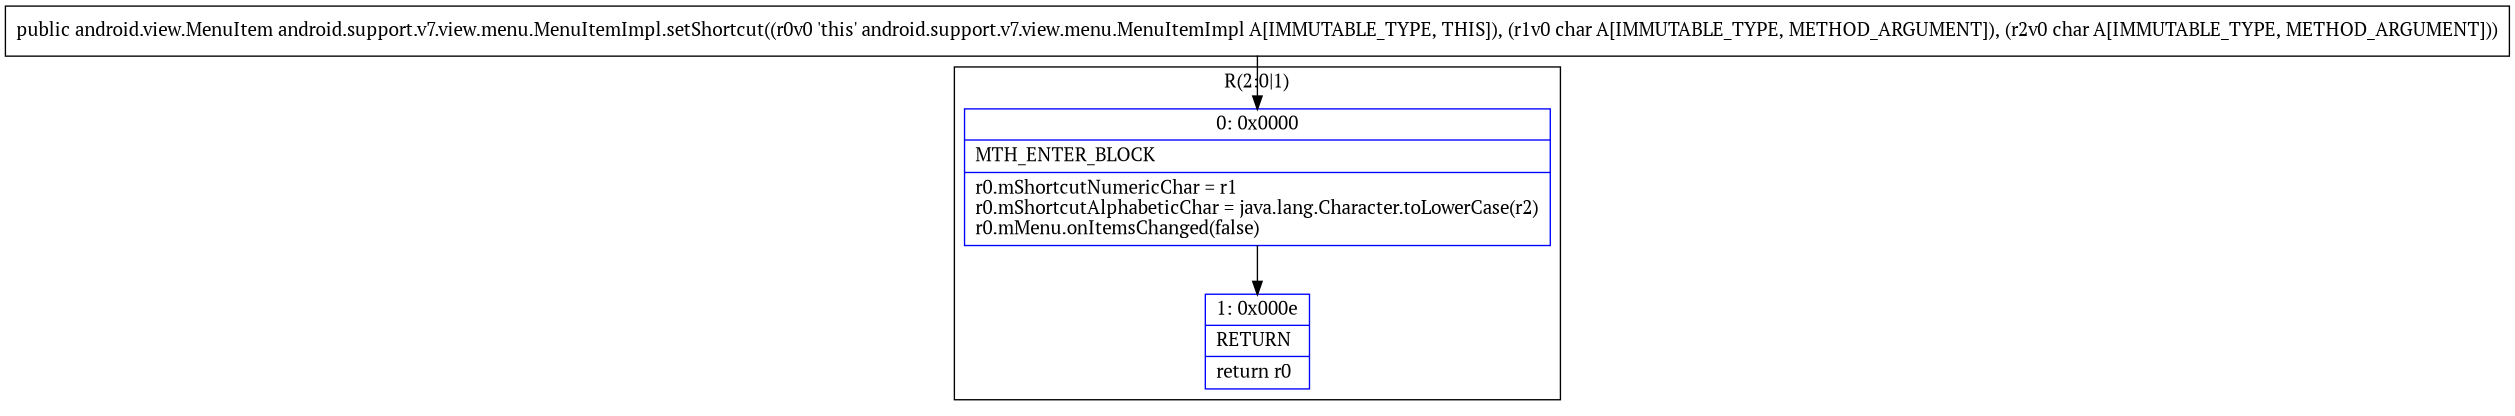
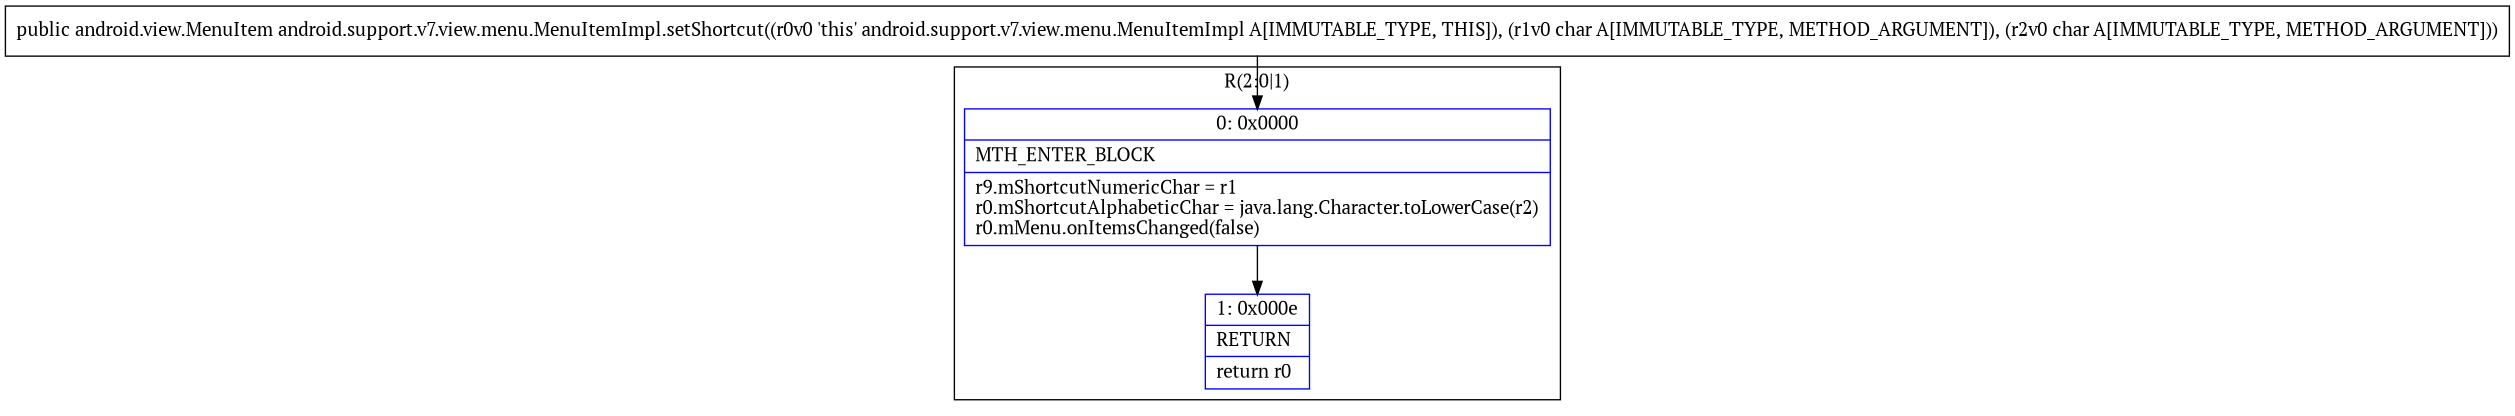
  digraph {
    fontname="PT Serif"
    node [color=blue shape=record fontname="PT Serif"]
    edge [fontname="PT Serif"]
-   n1 [label="{0\:\ 0x0000|MTH_ENTER_BLOCK\l|r0.mShortcutNumericChar = r1\lr0.mShortcutAlphabeticChar = java.lang.Character.toLowerCase(r2)\lr0.mMenu.onItemsChanged(false)\l}"]
+   n1 [label="{0\:\ 0x0000|MTH_ENTER_BLOCK\l|r9.mShortcutNumericChar = r1\lr0.mShortcutAlphabeticChar = java.lang.Character.toLowerCase(r2)\lr0.mMenu.onItemsChanged(false)\l}"]
    n2 [label="{1\:\ 0x000e|RETURN\l|return r0\l}"]
    n3 [label="{public android.view.MenuItem android.support.v7.view.menu.MenuItemImpl.setShortcut((r0v0 'this' android.support.v7.view.menu.MenuItemImpl A[IMMUTABLE_TYPE, THIS]), (r1v0 char A[IMMUTABLE_TYPE, METHOD_ARGUMENT]), (r2v0 char A[IMMUTABLE_TYPE, METHOD_ARGUMENT])) }" color=""]
    subgraph cluster_1 {
      label="R(2:0|1)"
      n1
      n2
    }
    n1 -> n2
    n3 -> n1
  }
